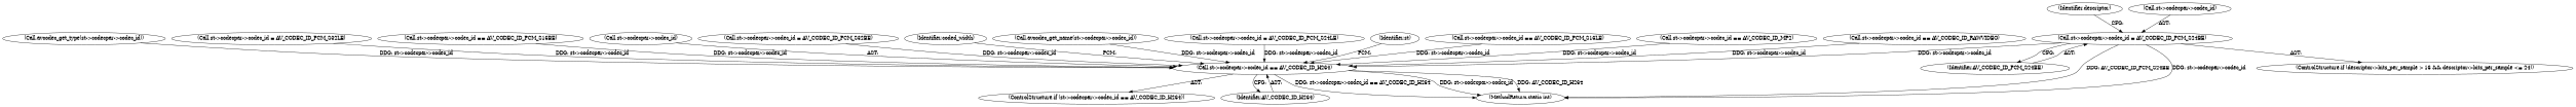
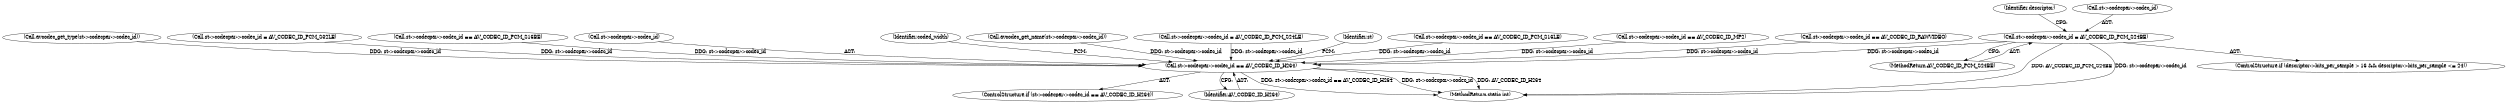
  digraph {
    n1 [label="(Call,st->codecpar->codec_id = AV_CODEC_ID_PCM_S24BE)"]
    n2 [label="(Call,st->codecpar->codec_id == AV_CODEC_ID_H264)"]
-   n3 [label="(Identifier,AV_CODEC_ID_PCM_S24BE)"]
+   n3 [label="(MethodReturn,AV_CODEC_ID_PCM_S24BE)"]
    n4 [label="(MethodReturn,static int)"]
    n5 [label="(ControlStructure,if (descriptor->bits_per_sample > 16 && descriptor->bits_per_sample <= 24))"]
    n6 [label="(ControlStructure,if (st->codecpar->codec_id == AV_CODEC_ID_H264))"]
    n7 [label="(Identifier,AV_CODEC_ID_H264)"]
    n8 [label="(Call,avcodec_get_type(st->codecpar->codec_id))"]
    n9 [label="(Call,st->codecpar->codec_id = AV_CODEC_ID_PCM_S32LE)"]
    n10 [label="(Identifier,descriptor)"]
    n11 [label="(Call,st->codecpar->codec_id == AV_CODEC_ID_PCM_S16BE)"]
    n12 [label="(Call,st->codecpar->codec_id)"]
-   n13 [label="(Call,st->codecpar->codec_id = AV_CODEC_ID_PCM_S32BE)"]
    n14 [label="(Identifier,coded_width)"]
    n15 [label="(Call,st->codecpar->codec_id)"]
    n16 [label="(Call,avcodec_get_name(st->codecpar->codec_id))"]
    n17 [label="(Call,st->codecpar->codec_id = AV_CODEC_ID_PCM_S24LE)"]
    n18 [label="(Identifier,st)"]
    n19 [label="(Call,st->codecpar->codec_id == AV_CODEC_ID_PCM_S16LE)"]
    n20 [label="(Call,st->codecpar->codec_id == AV_CODEC_ID_MP2)"]
    n21 [label="(Call,st->codecpar->codec_id == AV_CODEC_ID_RAWVIDEO)"]
    n1 -> n2 [label="DDG: st->codecpar->codec_id"]
    n1 -> n3 [label="CFG: "]
    n1 -> n4 [label="DDG: AV_CODEC_ID_PCM_S24BE"]
    n1 -> n4 [label="DDG: st->codecpar->codec_id"]
    n1 -> n5 [label="AST: "]
    n2 -> n4 [label="DDG: st->codecpar->codec_id"]
    n2 -> n4 [label="DDG: AV_CODEC_ID_H264"]
    n2 -> n4 [label="DDG: st->codecpar->codec_id == AV_CODEC_ID_H264"]
    n2 -> n6 [label="AST: "]
    n2 -> n7 [label="CFG: "]
    n3 -> n1 [label="AST: "]
    n7 -> n2 [label="AST: "]
    n8 -> n2 [label="DDG: st->codecpar->codec_id"]
    n9 -> n2 [label="DDG: st->codecpar->codec_id"]
    n10 -> n1 [label="CFG: "]
    n11 -> n2 [label="DDG: st->codecpar->codec_id"]
    n12 -> n2 [label="AST: "]
-   n13 -> n2 [label="DDG: st->codecpar->codec_id"]
    n14 -> n2 [label="PCM: "]
    n15 -> n1 [label="AST: "]
    n16 -> n2 [label="DDG: st->codecpar->codec_id"]
    n17 -> n2 [label="DDG: st->codecpar->codec_id"]
    n18 -> n2 [label="PCM: "]
    n19 -> n2 [label="DDG: st->codecpar->codec_id"]
    n20 -> n2 [label="DDG: st->codecpar->codec_id"]
    n21 -> n2 [label="DDG: st->codecpar->codec_id"]
  }
